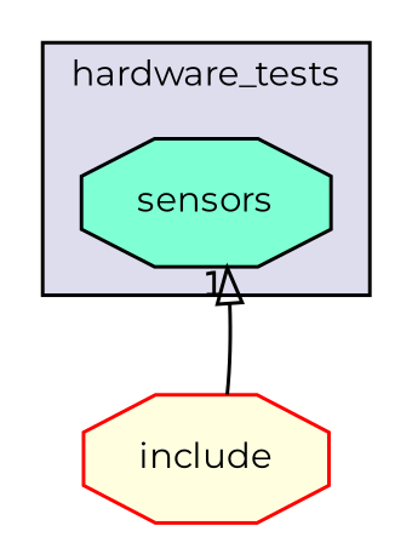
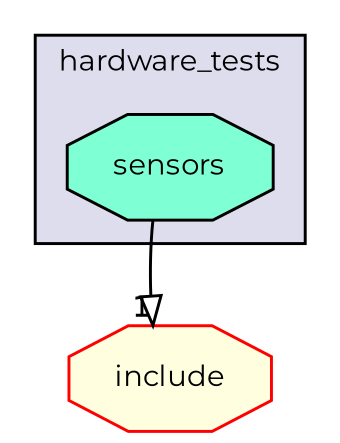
  digraph {
    compound=true
    fontname=Montserrat
    node [fontname=Montserrat fontsize=10 shape=octagon style=filled]
    n1 [fillcolor=aquamarine label=sensors pencolor=black]
    n2 [color=red fillcolor=lightyellow label=include]
    subgraph cluster_1 {
      bgcolor="#ddddee"
      fontsize=10
      label=hardware_tests
      pencolor=black
      n1
    }
-   n2 -> n1 [headlabel=1 labeldistance=1.5 labelfontname=Helvetica labelfontsize=10 arrowhead=onormal fontname=Montserrat]
+   n1 -> n2 [headlabel=1 labeldistance=1.5 labelfontname=Helvetica labelfontsize=10 arrowhead=onormal fontname=Montserrat]
  }
